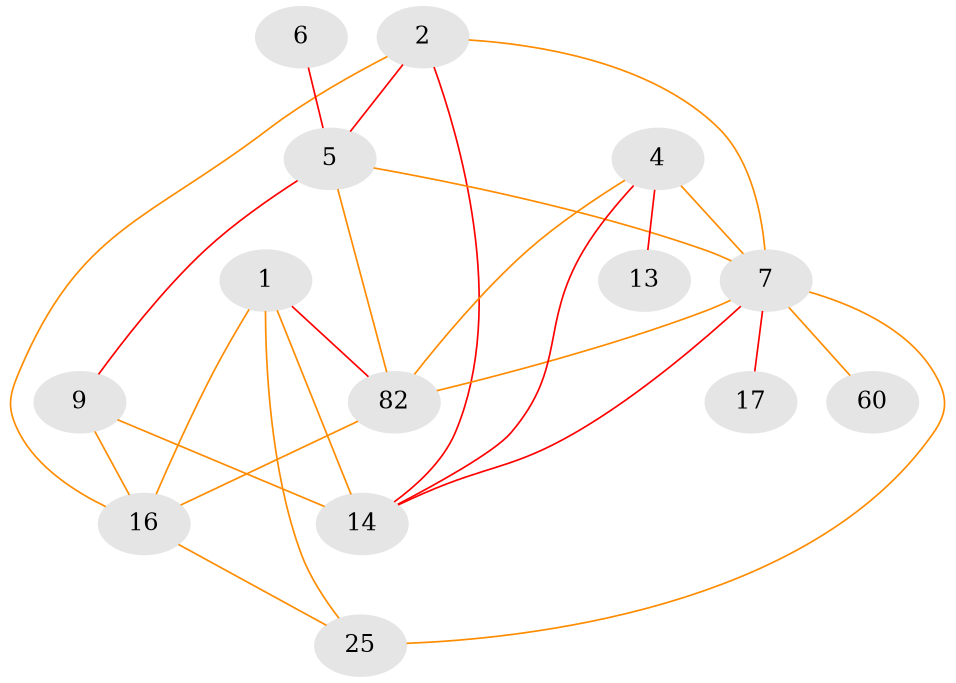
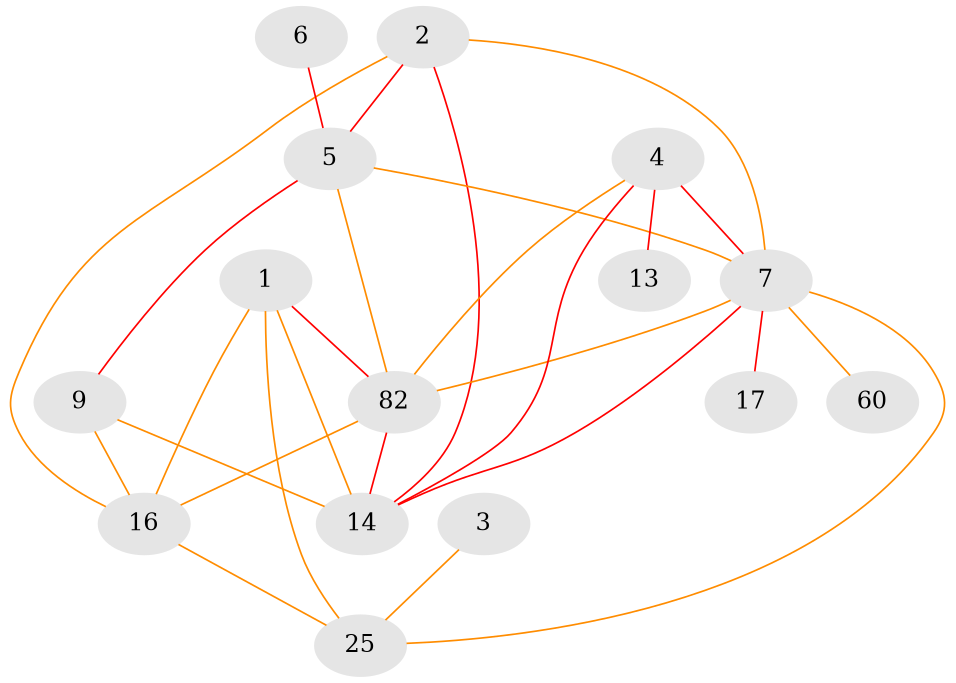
  graph {
    node [color=gray90 style=filled]
    edge [color=darkorange weight=1.0]
    n1 [label=82]
    1
    14
    16
    n5 [label=25]
    2
    5
    7
    9
    17
    n11 [label=60]
+   3
    4
    13
    6
+   n1 -- 14 [color=red]
    n1 -- 16
    1 -- n1 [color=red]
    1 -- 14 [weight=2.0]
    1 -- 16
    1 -- n5
    16 -- n5
    2 -- 14 [color=red]
    2 -- 16
    2 -- 5 [color=red]
    2 -- 7
    5 -- n1
    5 -- 7 [weight=2.0]
    5 -- 9 [color=red weight=2.0]
    7 -- n1 [weight=2.0]
    7 -- 14 [color=red]
    7 -- n5
    7 -- 17 [color=red weight=3.0]
    7 -- n11
    9 -- 14
    9 -- 16
+   3 -- n5
    4 -- n1
    4 -- 14 [color=red]
-   4 -- 7 [weight=3.0]
+   4 -- 7 [color=red weight=3.0]
    4 -- 13 [color=red]
    6 -- 5 [color=red]
  }
